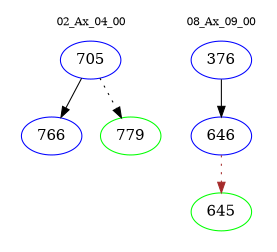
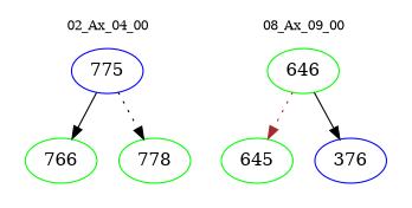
  digraph {
    node [color=blue]
    edge [color=black style=solid]
-   n1 [label=705]
-   n2 [label=766]
-   n3 [color=green label=779]
-   n4 [label=646]
+   n1 [label=775]
+   n2 [color=green label=766]
+   n3 [color=green label=778]
+   n4 [color=green label=646]
    n5 [color=green label=645]
    n6 [label=376]
    subgraph cluster_1 {
      color=white
      fontsize=10
      label="02_Ax_04_00"
      n1
      n2
      n3
    }
    subgraph cluster_2 {
      color=white
      fontsize=10
      label="08_Ax_09_00"
      n4
      n5
      n6
    }
    n1 -> n2
    n1 -> n3 [style=dotted]
    n4 -> n5 [color=brown style=dotted]
-   n6 -> n4
+   n4 -> n6
  }
